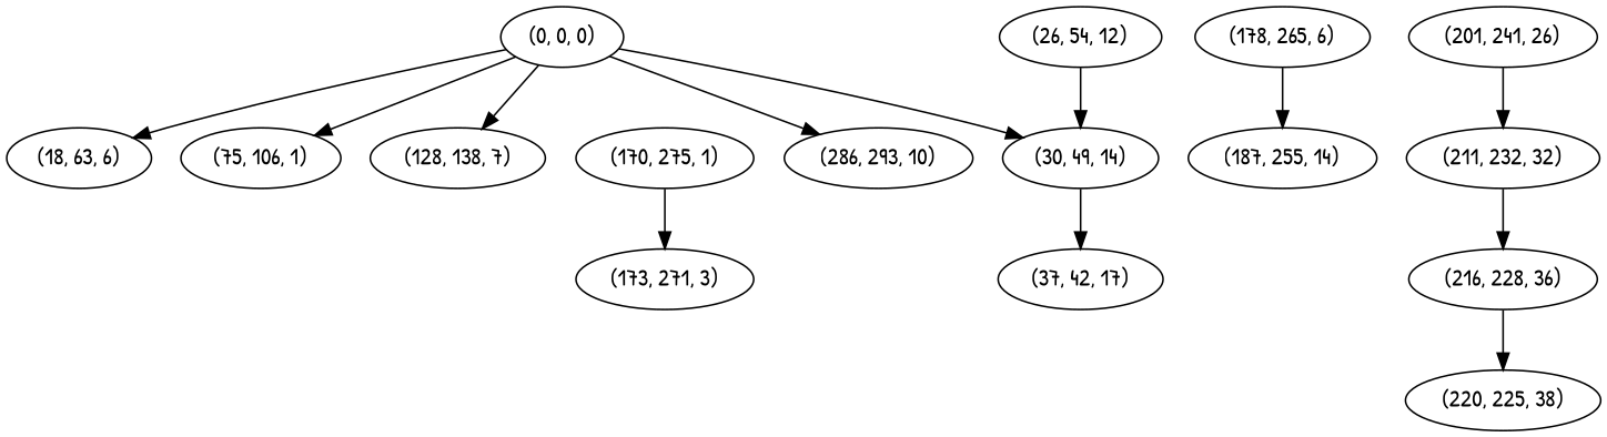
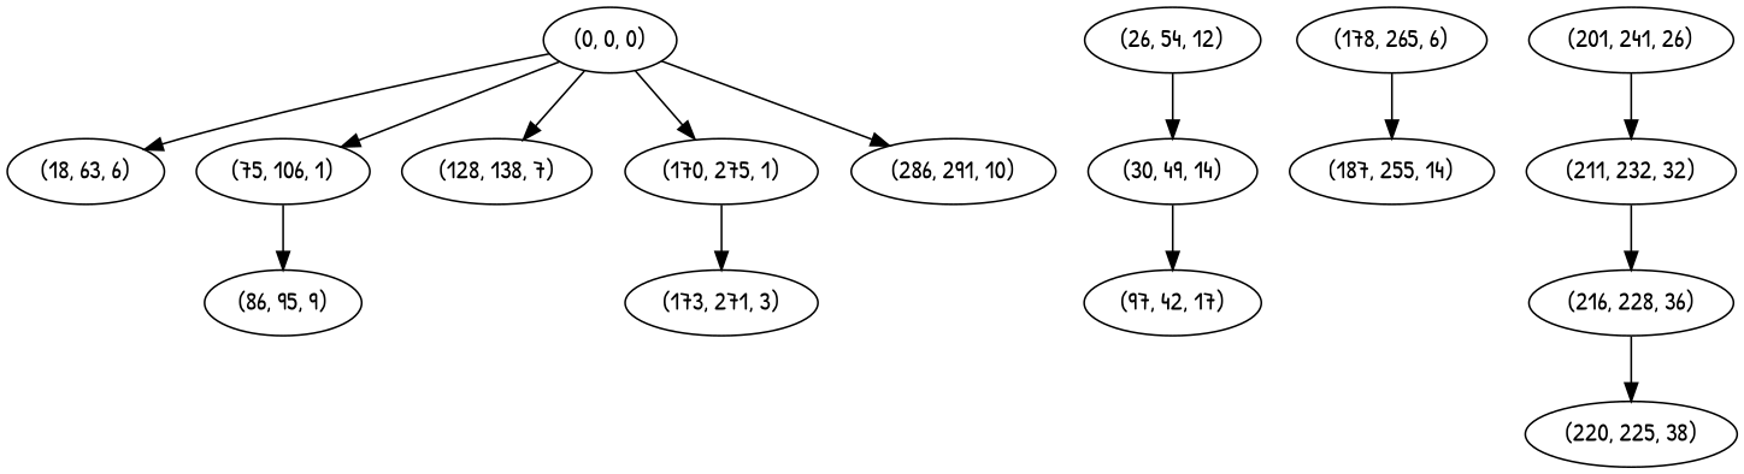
  digraph {
    fontname="Patrick Hand"
    node [fontname="Patrick Hand"]
    edge [fontname="Patrick Hand"]
    "(0, 0, 0)"
    "(18, 63, 6)"
    "(75, 106, 1)"
    "(128, 138, 7)"
    "(170, 275, 1)"
-   "(286, 291, 10)" [label="(286, 293, 10)"]
+   "(286, 291, 10)"
+   "(86, 95, 9)"
    "(173, 271, 3)"
    "(26, 54, 12)"
    "(30, 49, 14)"
-   "(37, 42, 17)"
+   "(37, 42, 17)" [label="(97, 42, 17)"]
    "(178, 265, 6)"
    "(187, 255, 14)"
    "(201, 241, 26)"
    "(211, 232, 32)"
    "(216, 228, 36)"
    "(220, 225, 38)"
    "(0, 0, 0)" -> "(18, 63, 6)"
    "(0, 0, 0)" -> "(75, 106, 1)"
    "(0, 0, 0)" -> "(128, 138, 7)"
-   "(0, 0, 0)" -> "(30, 49, 14)"
+   "(0, 0, 0)" -> "(170, 275, 1)"
    "(0, 0, 0)" -> "(286, 291, 10)"
+   "(75, 106, 1)" -> "(86, 95, 9)"
    "(170, 275, 1)" -> "(173, 271, 3)"
    "(26, 54, 12)" -> "(30, 49, 14)"
    "(30, 49, 14)" -> "(37, 42, 17)"
    "(178, 265, 6)" -> "(187, 255, 14)"
    "(201, 241, 26)" -> "(211, 232, 32)"
    "(211, 232, 32)" -> "(216, 228, 36)"
    "(216, 228, 36)" -> "(220, 225, 38)"
  }
